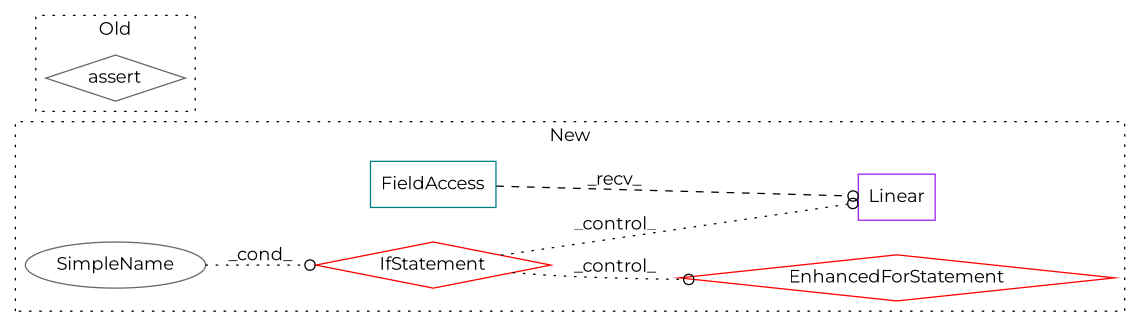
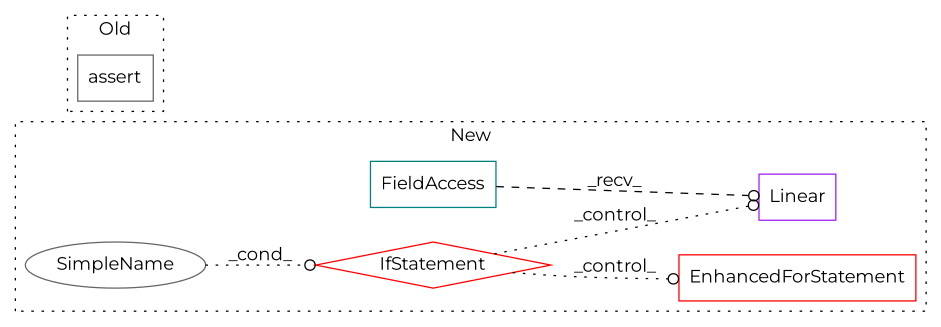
  digraph {
    fontname=Montserrat
    rankdir=LR
    node [color=red fontname=Montserrat shape=box]
    edge [arrowhead=odot fontname=Montserrat style=dotted]
    n1 [a=32 color=purple l="7,1" label=Linear s="2579,2612"]
    n2 [a=22 color=teal l=13 label=FieldAccess s=2565]
    n3 [a=25 l="4,2" label=IfStatement s="2162,2185" shape=diamond]
    n4 [a=42 color=gray40 label=SimpleName shape=ellipse]
-   n5 [a=70 l="57,2" label=EnhancedForStatement s="2274,2365" shape=diamond]
-   n6 [a=6 color=gray40 l=7 label=assert s=3794 shape=diamond]
+   n5 [a=70 l="57,2" label=EnhancedForStatement s="2274,2365"]
+   n6 [a=6 color=gray40 l=7 label=assert s=3794]
    subgraph cluster_1 {
      label=New
      style=dotted
      n1
      n2
      n3
      n4
      n5
    }
    subgraph cluster_2 {
      label=Old
      style=dotted
      n6
    }
    n2 -> n1 [label=_recv_ style=dashed]
    n3 -> n1 [label=_control_]
    n3 -> n5 [label=_control_]
    n4 -> n3 [label=_cond_]
  }
